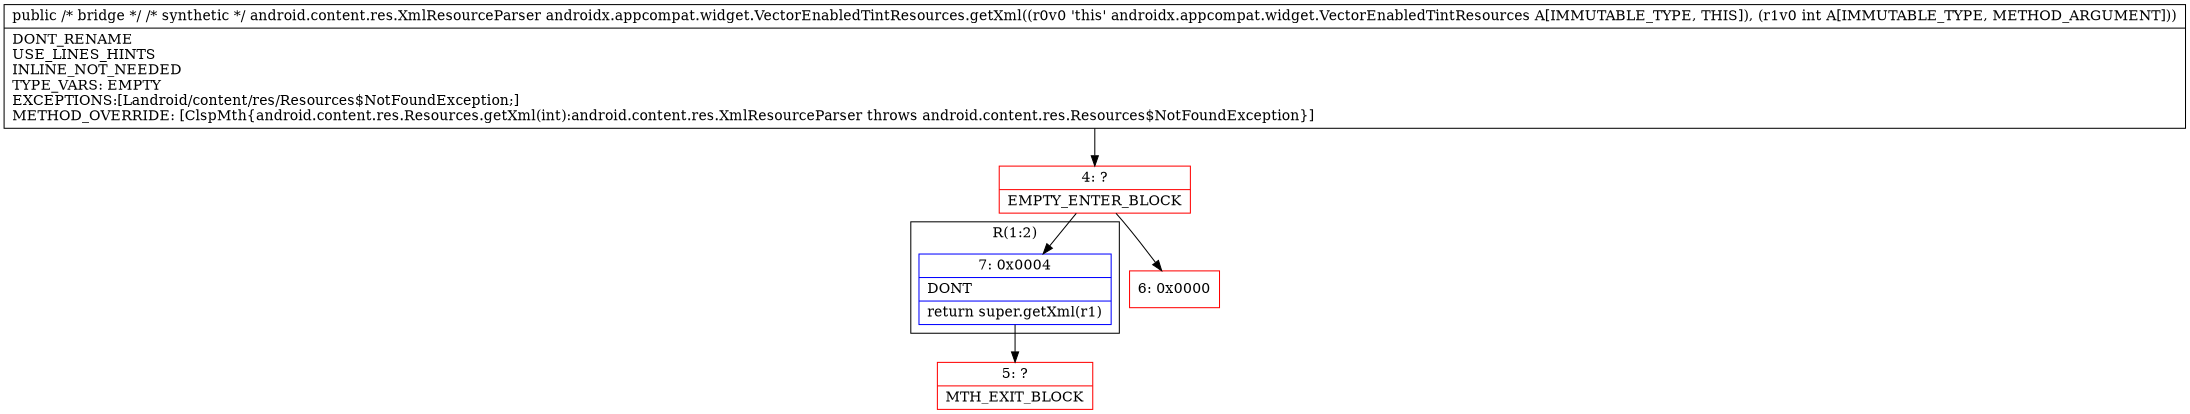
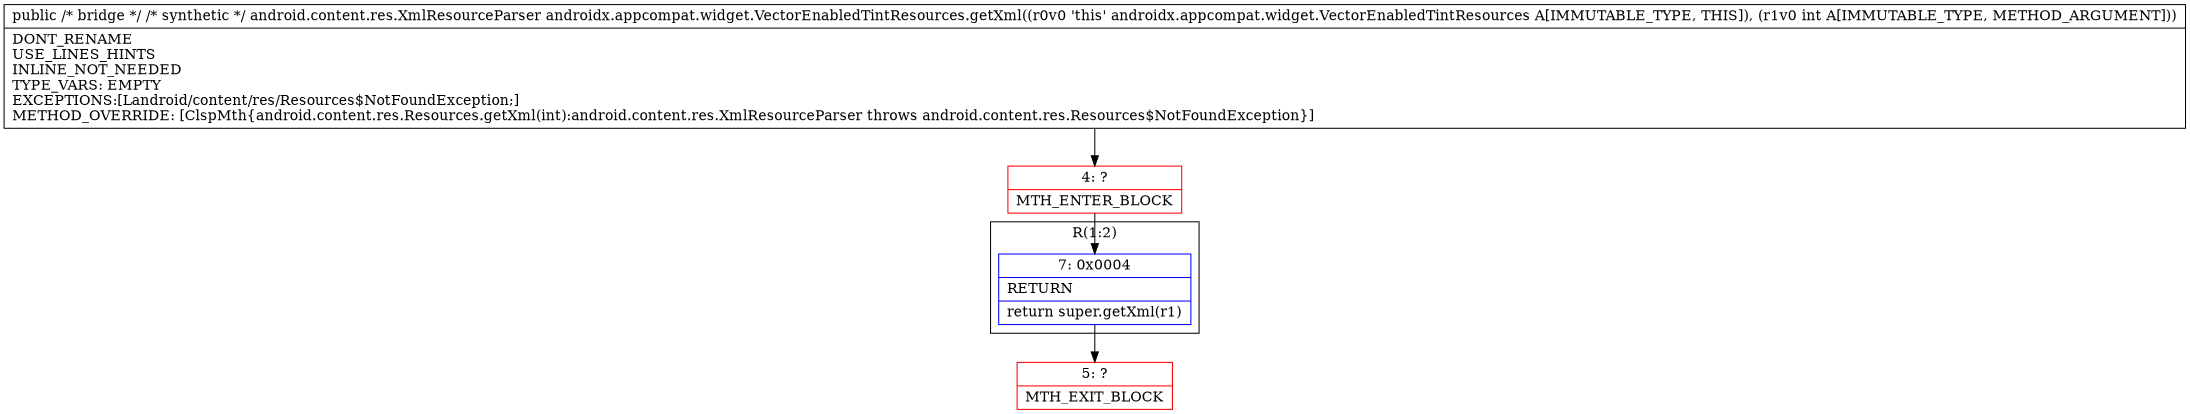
  digraph {
    node [color=red shape=record]
-   n1 [color=blue label="{7\:\ 0x0004|DONT\l|return super.getXml(r1)\l}"]
+   n1 [color=blue label="{7\:\ 0x0004|RETURN\l|return super.getXml(r1)\l}"]
    n2 [label="{5\:\ ?|MTH_EXIT_BLOCK\l}"]
-   n3 [label="{4\:\ ?|EMPTY_ENTER_BLOCK\l}"]
-   n4 [label="{6\:\ 0x0000}"]
+   n3 [label="{4\:\ ?|MTH_ENTER_BLOCK\l}"]
    n5 [label="{public \/* bridge *\/ \/* synthetic *\/ android.content.res.XmlResourceParser androidx.appcompat.widget.VectorEnabledTintResources.getXml((r0v0 'this' androidx.appcompat.widget.VectorEnabledTintResources A[IMMUTABLE_TYPE, THIS]), (r1v0 int A[IMMUTABLE_TYPE, METHOD_ARGUMENT]))  | DONT_RENAME\lUSE_LINES_HINTS\lINLINE_NOT_NEEDED\lTYPE_VARS: EMPTY\lEXCEPTIONS:[Landroid\/content\/res\/Resources$NotFoundException;]\lMETHOD_OVERRIDE: [ClspMth\{android.content.res.Resources.getXml(int):android.content.res.XmlResourceParser throws android.content.res.Resources$NotFoundException\}]\l}" color=""]
    subgraph cluster_1 {
      label="R(1:2)"
      n1
    }
    n1 -> n2
    n3 -> n1
-   n3 -> n4
    n5 -> n3
  }
